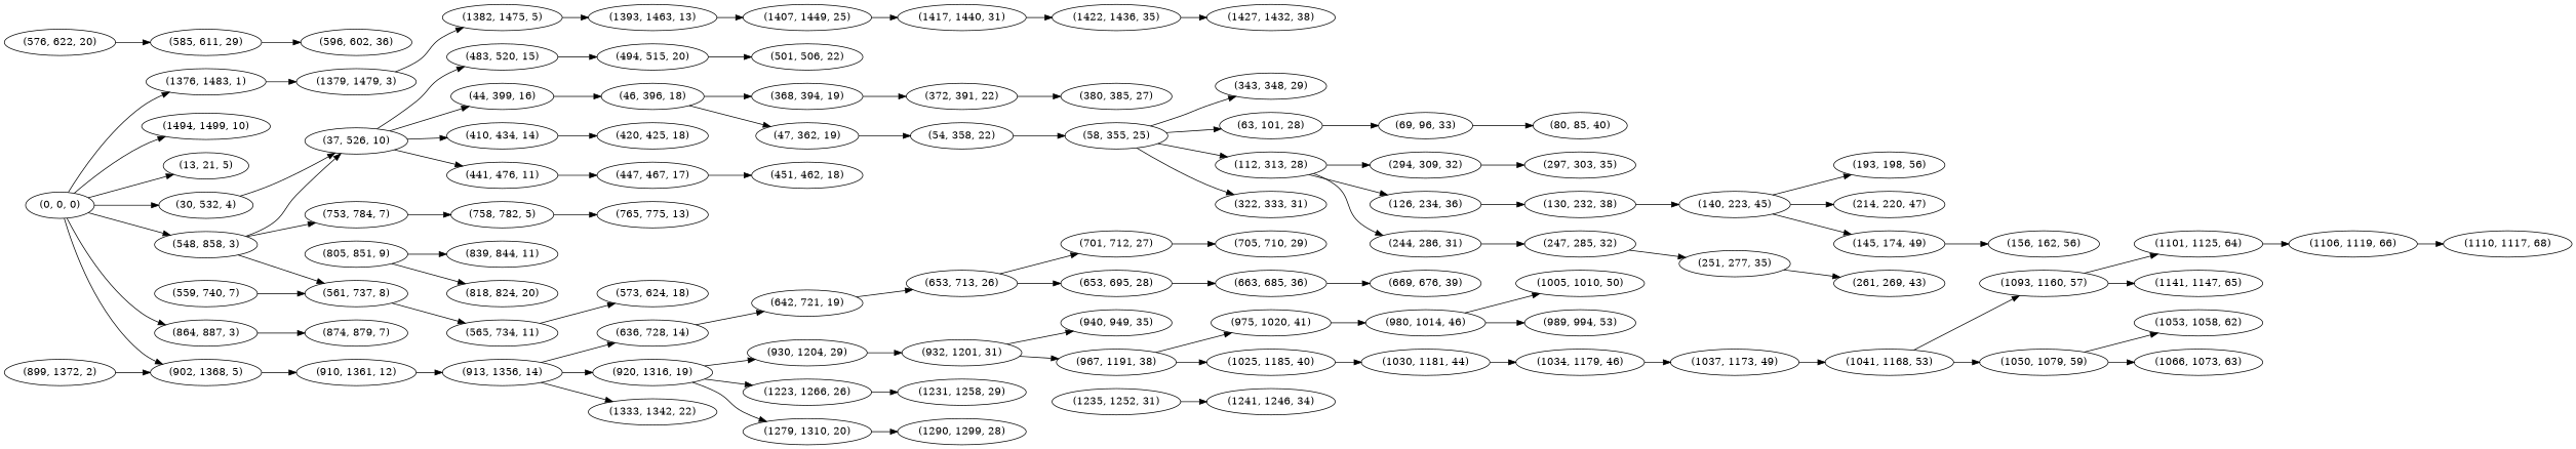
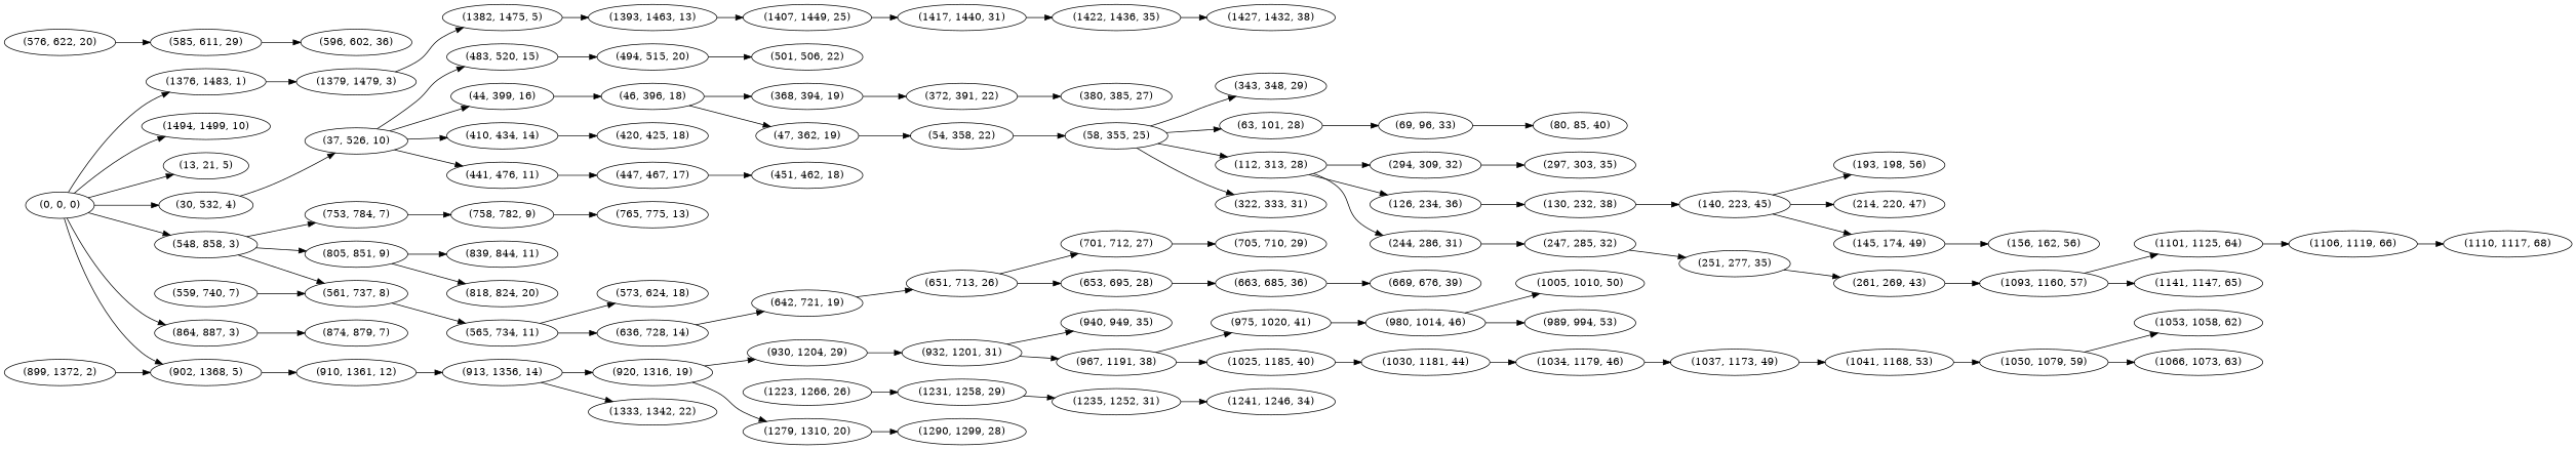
  digraph {
    rankdir=LR
    "(0, 0, 0)"
    "(13, 21, 5)"
    "(30, 532, 4)"
    "(548, 858, 3)"
    "(864, 887, 3)"
    "(1376, 1483, 1)"
    "(1494, 1499, 10)"
    "(902, 1368, 5)"
    "(37, 526, 10)"
    "(753, 784, 7)"
    "(805, 851, 9)"
    "(561, 737, 8)"
    "(874, 879, 7)"
    "(899, 1372, 2)"
    "(1379, 1479, 3)"
    "(44, 399, 16)"
    "(410, 434, 14)"
    "(441, 476, 11)"
    "(483, 520, 15)"
    "(46, 396, 18)"
    "(420, 425, 18)"
    "(447, 467, 17)"
    "(494, 515, 20)"
    "(47, 362, 19)"
    "(368, 394, 19)"
    "(54, 358, 22)"
    "(372, 391, 22)"
    "(58, 355, 25)"
    "(63, 101, 28)"
    "(112, 313, 28)"
    "(322, 333, 31)"
    "(343, 348, 29)"
    "(69, 96, 33)"
    "(126, 234, 36)"
    "(244, 286, 31)"
    "(294, 309, 32)"
    "(80, 85, 40)"
    "(130, 232, 38)"
    "(247, 285, 32)"
    "(297, 303, 35)"
    "(140, 223, 45)"
    "(145, 174, 49)"
    "(193, 198, 56)"
    "(214, 220, 47)"
    "(156, 162, 56)"
    "(251, 277, 35)"
    "(261, 269, 43)"
    "(380, 385, 27)"
    "(451, 462, 18)"
    "(501, 506, 22)"
    "(559, 740, 7)"
-   "(758, 782, 9)" [label="(758, 782, 5)"]
+   "(758, 782, 9)"
    "(818, 824, 20)"
    "(839, 844, 11)"
    "(565, 734, 11)"
    "(573, 624, 18)"
    "(636, 728, 14)"
    "(642, 721, 19)"
    "(576, 622, 20)"
    "(585, 611, 29)"
    "(596, 602, 36)"
-   "(651, 713, 26)" [label="(653, 713, 26)"]
+   "(651, 713, 26)"
    "(653, 695, 28)"
    "(701, 712, 27)"
    "(663, 685, 36)"
    "(705, 710, 29)"
    "(669, 676, 39)"
    "(765, 775, 13)"
    "(910, 1361, 12)"
    "(913, 1356, 14)"
    "(920, 1316, 19)"
    "(1333, 1342, 22)"
    "(930, 1204, 29)"
    "(1223, 1266, 26)"
    "(1279, 1310, 20)"
    "(932, 1201, 31)"
    "(1231, 1258, 29)"
    "(1290, 1299, 28)"
    "(940, 949, 35)"
    "(967, 1191, 38)"
    "(975, 1020, 41)"
    "(1025, 1185, 40)"
    "(980, 1014, 46)"
    "(1030, 1181, 44)"
    "(989, 994, 53)"
    "(1005, 1010, 50)"
    "(1034, 1179, 46)"
    "(1037, 1173, 49)"
    "(1041, 1168, 53)"
    "(1050, 1079, 59)"
    "(1093, 1160, 57)"
    "(1053, 1058, 62)"
    "(1066, 1073, 63)"
    "(1101, 1125, 64)"
    "(1141, 1147, 65)"
    "(1106, 1119, 66)"
    "(1110, 1117, 68)"
    "(1235, 1252, 31)"
    "(1241, 1246, 34)"
    "(1382, 1475, 5)"
    "(1393, 1463, 13)"
    "(1407, 1449, 25)"
    "(1417, 1440, 31)"
    "(1422, 1436, 35)"
    "(1427, 1432, 38)"
    "(0, 0, 0)" -> "(13, 21, 5)"
    "(0, 0, 0)" -> "(30, 532, 4)"
    "(0, 0, 0)" -> "(548, 858, 3)"
    "(0, 0, 0)" -> "(864, 887, 3)"
    "(0, 0, 0)" -> "(1376, 1483, 1)"
    "(0, 0, 0)" -> "(1494, 1499, 10)"
    "(0, 0, 0)" -> "(902, 1368, 5)"
    "(30, 532, 4)" -> "(37, 526, 10)"
    "(548, 858, 3)" -> "(753, 784, 7)"
-   "(548, 858, 3)" -> "(37, 526, 10)"
+   "(548, 858, 3)" -> "(805, 851, 9)"
    "(548, 858, 3)" -> "(561, 737, 8)"
    "(864, 887, 3)" -> "(874, 879, 7)"
    "(1376, 1483, 1)" -> "(1379, 1479, 3)"
    "(902, 1368, 5)" -> "(910, 1361, 12)"
    "(37, 526, 10)" -> "(44, 399, 16)"
    "(37, 526, 10)" -> "(410, 434, 14)"
    "(37, 526, 10)" -> "(441, 476, 11)"
    "(37, 526, 10)" -> "(483, 520, 15)"
    "(753, 784, 7)" -> "(758, 782, 9)"
    "(805, 851, 9)" -> "(818, 824, 20)"
    "(805, 851, 9)" -> "(839, 844, 11)"
    "(561, 737, 8)" -> "(565, 734, 11)"
    "(899, 1372, 2)" -> "(902, 1368, 5)"
    "(1379, 1479, 3)" -> "(1382, 1475, 5)"
    "(44, 399, 16)" -> "(46, 396, 18)"
    "(410, 434, 14)" -> "(420, 425, 18)"
    "(441, 476, 11)" -> "(447, 467, 17)"
    "(483, 520, 15)" -> "(494, 515, 20)"
    "(46, 396, 18)" -> "(47, 362, 19)"
    "(46, 396, 18)" -> "(368, 394, 19)"
    "(447, 467, 17)" -> "(451, 462, 18)"
    "(494, 515, 20)" -> "(501, 506, 22)"
    "(47, 362, 19)" -> "(54, 358, 22)"
    "(368, 394, 19)" -> "(372, 391, 22)"
    "(54, 358, 22)" -> "(58, 355, 25)"
    "(372, 391, 22)" -> "(380, 385, 27)"
    "(58, 355, 25)" -> "(63, 101, 28)"
    "(58, 355, 25)" -> "(112, 313, 28)"
    "(58, 355, 25)" -> "(322, 333, 31)"
    "(58, 355, 25)" -> "(343, 348, 29)"
    "(63, 101, 28)" -> "(69, 96, 33)"
    "(112, 313, 28)" -> "(126, 234, 36)"
    "(112, 313, 28)" -> "(244, 286, 31)"
    "(112, 313, 28)" -> "(294, 309, 32)"
    "(69, 96, 33)" -> "(80, 85, 40)"
    "(126, 234, 36)" -> "(130, 232, 38)"
    "(244, 286, 31)" -> "(247, 285, 32)"
    "(294, 309, 32)" -> "(297, 303, 35)"
    "(130, 232, 38)" -> "(140, 223, 45)"
    "(247, 285, 32)" -> "(251, 277, 35)"
    "(140, 223, 45)" -> "(145, 174, 49)"
    "(140, 223, 45)" -> "(193, 198, 56)"
    "(140, 223, 45)" -> "(214, 220, 47)"
    "(145, 174, 49)" -> "(156, 162, 56)"
    "(251, 277, 35)" -> "(261, 269, 43)"
    "(559, 740, 7)" -> "(561, 737, 8)"
    "(758, 782, 9)" -> "(765, 775, 13)"
    "(565, 734, 11)" -> "(573, 624, 18)"
-   "(913, 1356, 14)" -> "(636, 728, 14)"
+   "(565, 734, 11)" -> "(636, 728, 14)"
    "(636, 728, 14)" -> "(642, 721, 19)"
    "(642, 721, 19)" -> "(651, 713, 26)"
    "(576, 622, 20)" -> "(585, 611, 29)"
    "(585, 611, 29)" -> "(596, 602, 36)"
    "(651, 713, 26)" -> "(653, 695, 28)"
    "(651, 713, 26)" -> "(701, 712, 27)"
    "(653, 695, 28)" -> "(663, 685, 36)"
    "(701, 712, 27)" -> "(705, 710, 29)"
    "(663, 685, 36)" -> "(669, 676, 39)"
    "(910, 1361, 12)" -> "(913, 1356, 14)"
    "(913, 1356, 14)" -> "(920, 1316, 19)"
    "(913, 1356, 14)" -> "(1333, 1342, 22)"
    "(920, 1316, 19)" -> "(930, 1204, 29)"
-   "(920, 1316, 19)" -> "(1223, 1266, 26)"
    "(920, 1316, 19)" -> "(1279, 1310, 20)"
    "(930, 1204, 29)" -> "(932, 1201, 31)"
    "(1223, 1266, 26)" -> "(1231, 1258, 29)"
    "(1279, 1310, 20)" -> "(1290, 1299, 28)"
    "(932, 1201, 31)" -> "(940, 949, 35)"
    "(932, 1201, 31)" -> "(967, 1191, 38)"
+   "(1231, 1258, 29)" -> "(1235, 1252, 31)"
    "(967, 1191, 38)" -> "(975, 1020, 41)"
    "(967, 1191, 38)" -> "(1025, 1185, 40)"
    "(975, 1020, 41)" -> "(980, 1014, 46)"
    "(1025, 1185, 40)" -> "(1030, 1181, 44)"
    "(980, 1014, 46)" -> "(989, 994, 53)"
    "(980, 1014, 46)" -> "(1005, 1010, 50)"
    "(1030, 1181, 44)" -> "(1034, 1179, 46)"
    "(1034, 1179, 46)" -> "(1037, 1173, 49)"
    "(1037, 1173, 49)" -> "(1041, 1168, 53)"
    "(1041, 1168, 53)" -> "(1050, 1079, 59)"
-   "(1041, 1168, 53)" -> "(1093, 1160, 57)"
+   "(261, 269, 43)" -> "(1093, 1160, 57)"
    "(1050, 1079, 59)" -> "(1053, 1058, 62)"
    "(1050, 1079, 59)" -> "(1066, 1073, 63)"
    "(1093, 1160, 57)" -> "(1101, 1125, 64)"
    "(1093, 1160, 57)" -> "(1141, 1147, 65)"
    "(1101, 1125, 64)" -> "(1106, 1119, 66)"
    "(1106, 1119, 66)" -> "(1110, 1117, 68)"
    "(1235, 1252, 31)" -> "(1241, 1246, 34)"
    "(1382, 1475, 5)" -> "(1393, 1463, 13)"
    "(1393, 1463, 13)" -> "(1407, 1449, 25)"
    "(1407, 1449, 25)" -> "(1417, 1440, 31)"
    "(1417, 1440, 31)" -> "(1422, 1436, 35)"
    "(1422, 1436, 35)" -> "(1427, 1432, 38)"
  }
